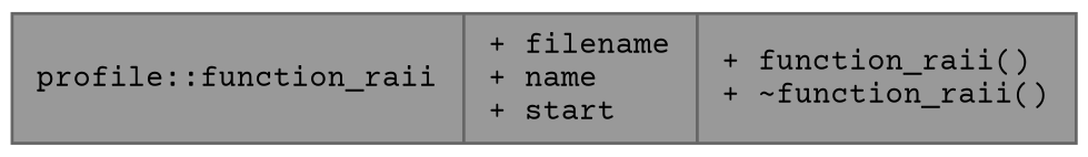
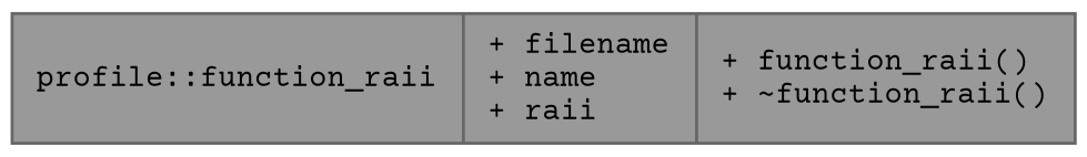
  digraph {
    rankdir=LR
    fontname="Courier Prime"
-   n1 [color=gray40 fillcolor=grey60 fontcolor=black fontname="Courier Prime" fontsize=10 height=0.2 label="{profile::function_raii\n|+ filename\l+ name\l+ start\l|+ function_raii()\l+ ~function_raii()\l}" shape=record style=filled width=0.4]
+   n1 [color=gray40 fillcolor=grey60 fontcolor=black fontname="Courier Prime" fontsize=10 height=0.2 label="{profile::function_raii\n|+ filename\l+ name\l+ raii\l|+ function_raii()\l+ ~function_raii()\l}" shape=record style=filled width=0.4]
  }
